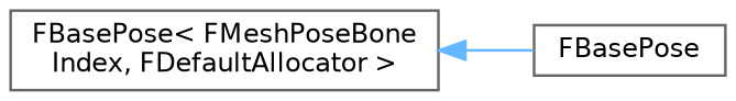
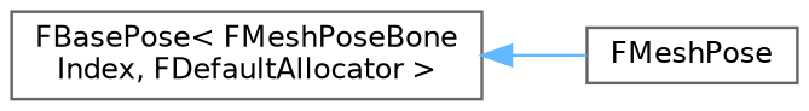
  digraph {
    rankdir=LR
    node [color=grey40 fillcolor=white fontname=Helvetica fontsize=10 shape=box style=filled]
    n1 [height=0.2 label="FBasePose\< FMeshPoseBone\lIndex, FDefaultAllocator \>" width=0.4]
-   n2 [height=0.2 label=FBasePose width=0.4]
+   n2 [height=0.2 label=FMeshPose width=0.4]
    n1 -> n2 [color=steelblue1 dir=back fontname=Helvetica fontsize=10 labelfontname=Helvetica labelfontsize=10 style=solid]
  }
